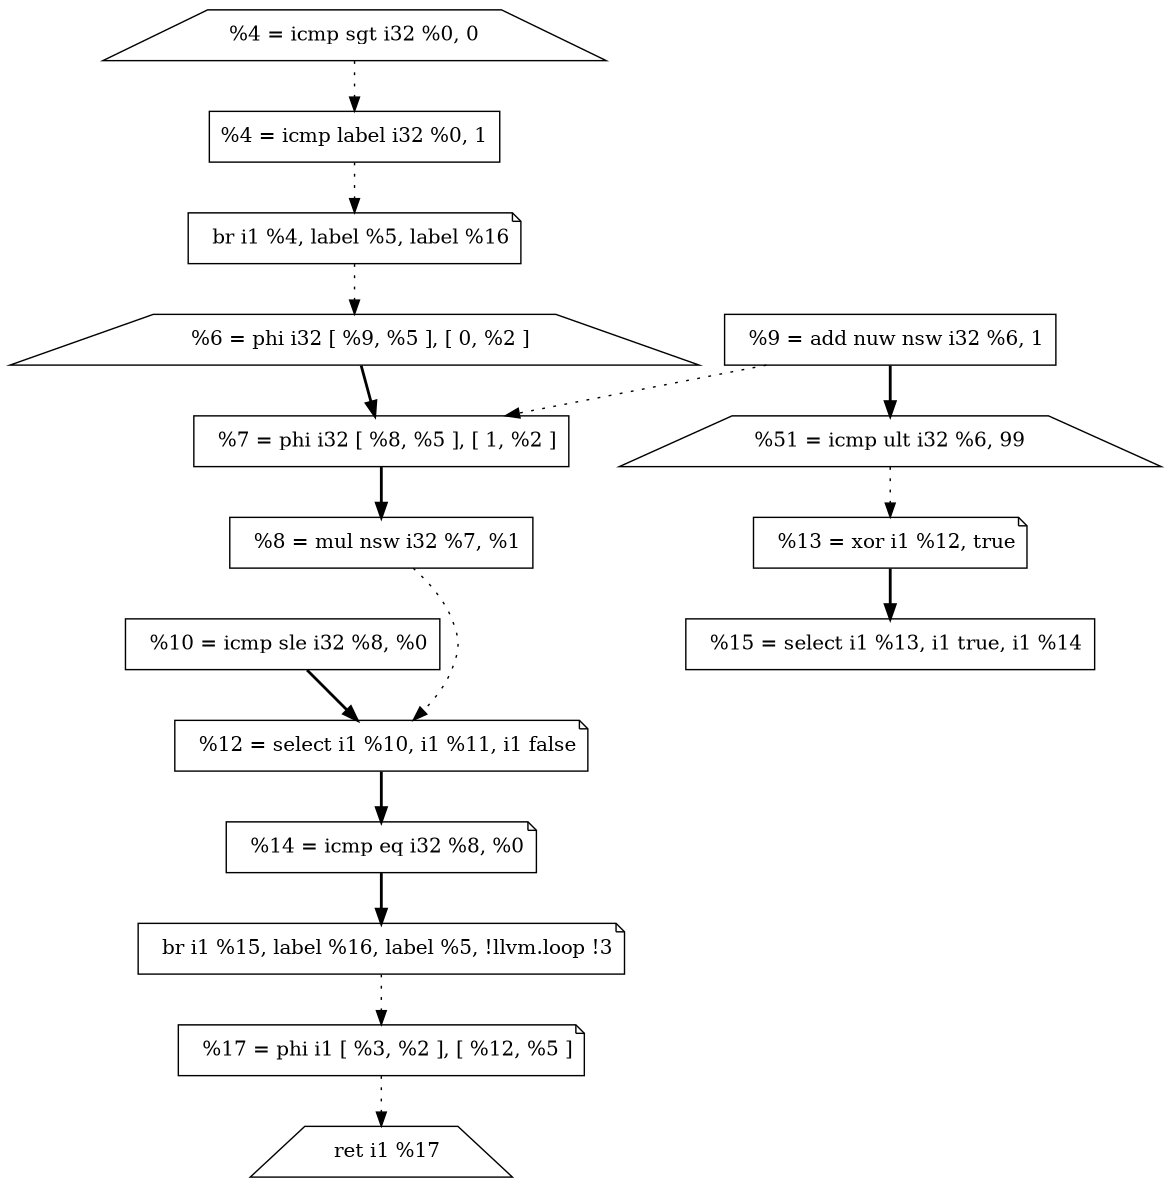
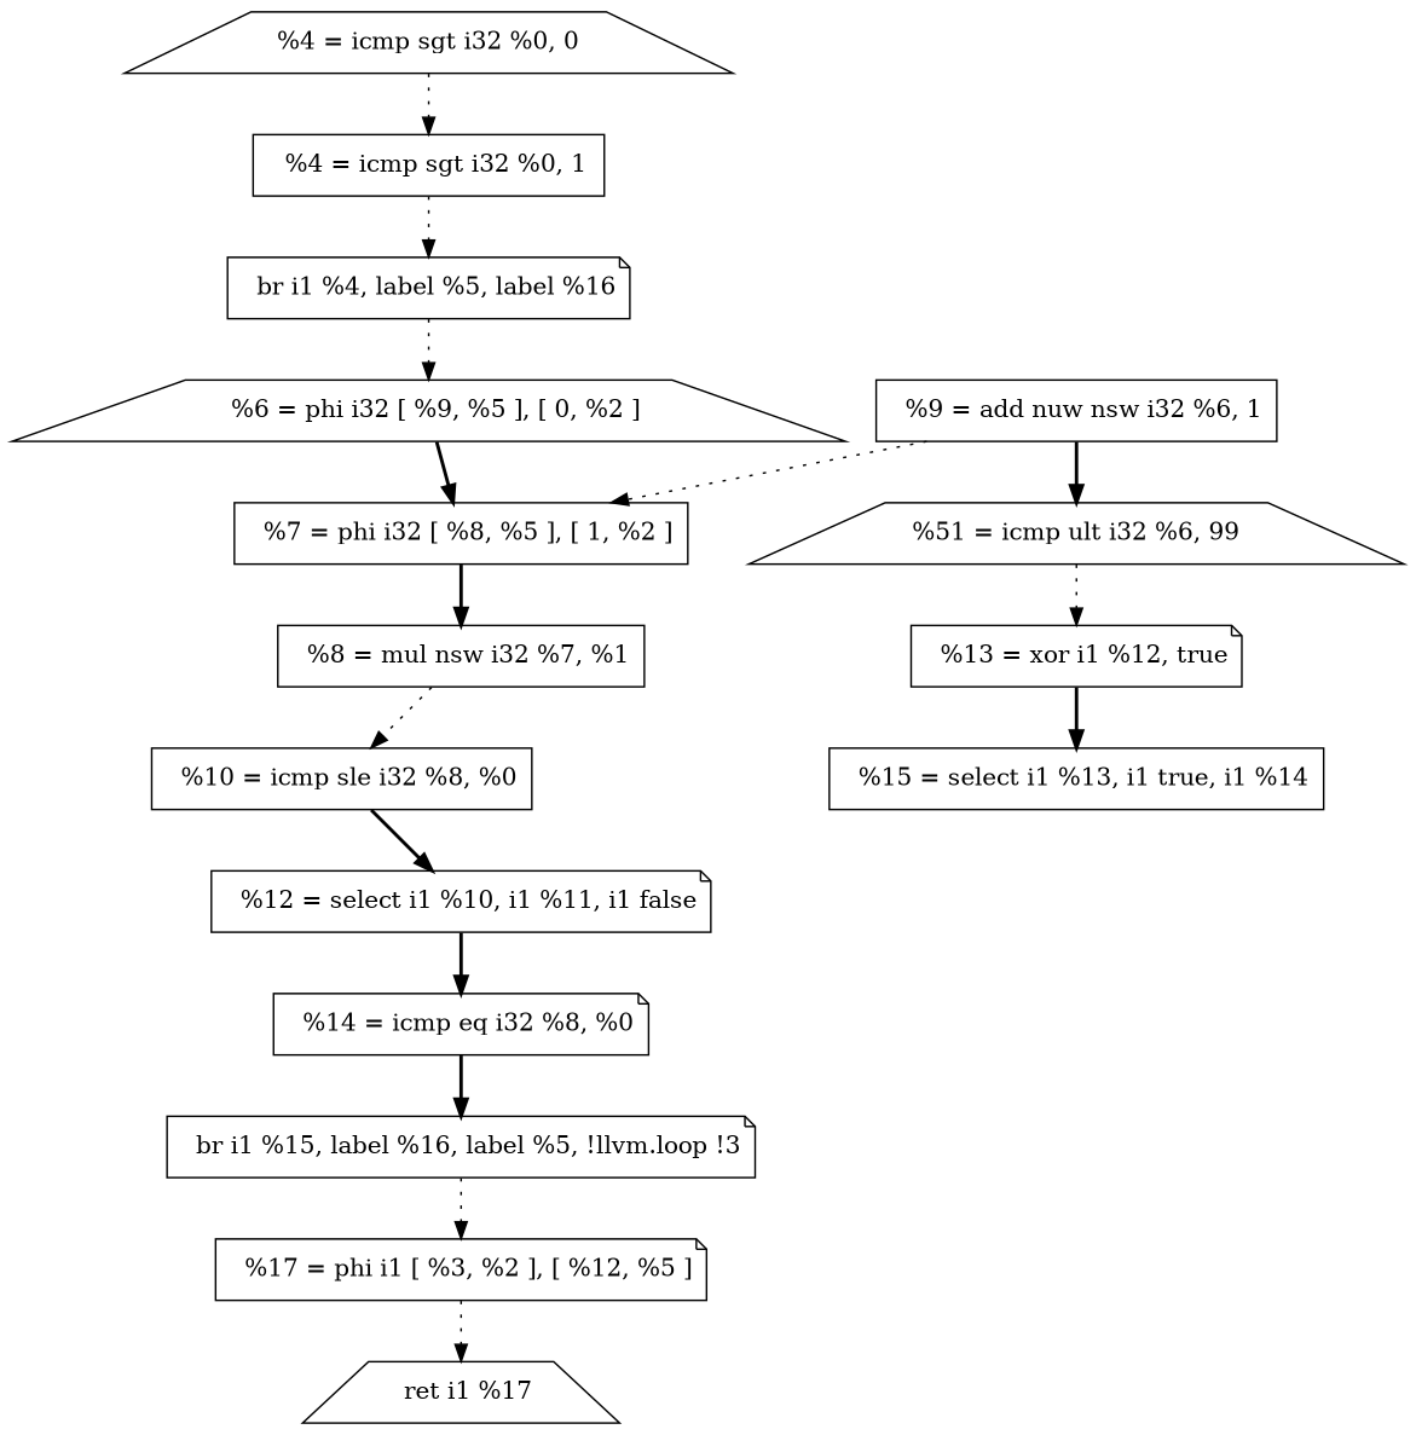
  digraph {
    node [shape=box]
    edge [style=dotted]
    n1 [label="%4 = icmp sgt i32 %0, 0" shape=trapezium]
-   n2 [label="%4 = icmp label i32 %0, 1"]
+   n2 [label="  %4 = icmp sgt i32 %0, 1"]
    n3 [label="  br i1 %4, label %5, label %16" shape=note]
    n4 [label="  %6 = phi i32 [ %9, %5 ], [ 0, %2 ]" shape=trapezium]
    n5 [label="  %7 = phi i32 [ %8, %5 ], [ 1, %2 ]"]
    n6 [label="  %8 = mul nsw i32 %7, %1"]
    n7 [label="  %10 = icmp sle i32 %8, %0"]
    n8 [label="  %9 = add nuw nsw i32 %6, 1"]
    n9 [label="%51 = icmp ult i32 %6, 99" shape=trapezium]
    n10 [label="  %12 = select i1 %10, i1 %11, i1 false" shape=note]
    n11 [label="  %13 = xor i1 %12, true" shape=note]
    n12 [label="  %14 = icmp eq i32 %8, %0" shape=note]
    n13 [label="  %15 = select i1 %13, i1 true, i1 %14"]
    n14 [label="  br i1 %15, label %16, label %5, !llvm.loop !3" shape=note]
    n15 [label="  %17 = phi i1 [ %3, %2 ], [ %12, %5 ]" shape=note]
    n16 [label="  ret i1 %17" shape=trapezium]
    n1 -> n2
    n2 -> n3
    n3 -> n4
    n4 -> n5 [style=bold]
    n5 -> n6 [style=bold]
-   n6 -> n10
+   n6 -> n7
    n7 -> n10 [style=bold]
    n8 -> n5
    n8 -> n9 [style=bold]
    n9 -> n11
    n10 -> n12 [style=bold]
    n11 -> n13 [style=bold]
    n12 -> n14 [style=bold]
    n14 -> n15
    n15 -> n16
  }
